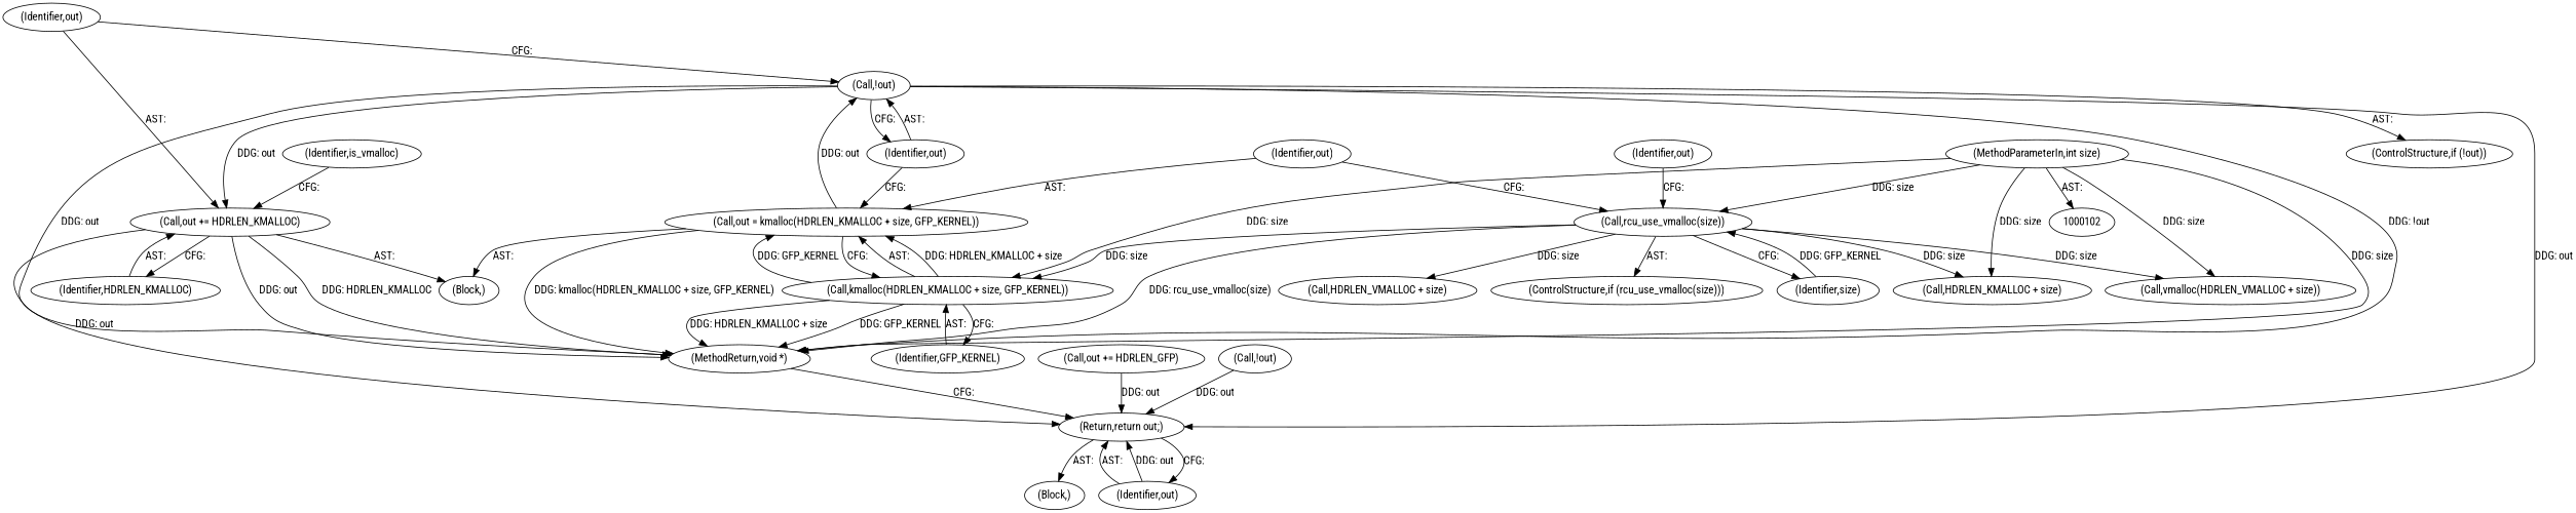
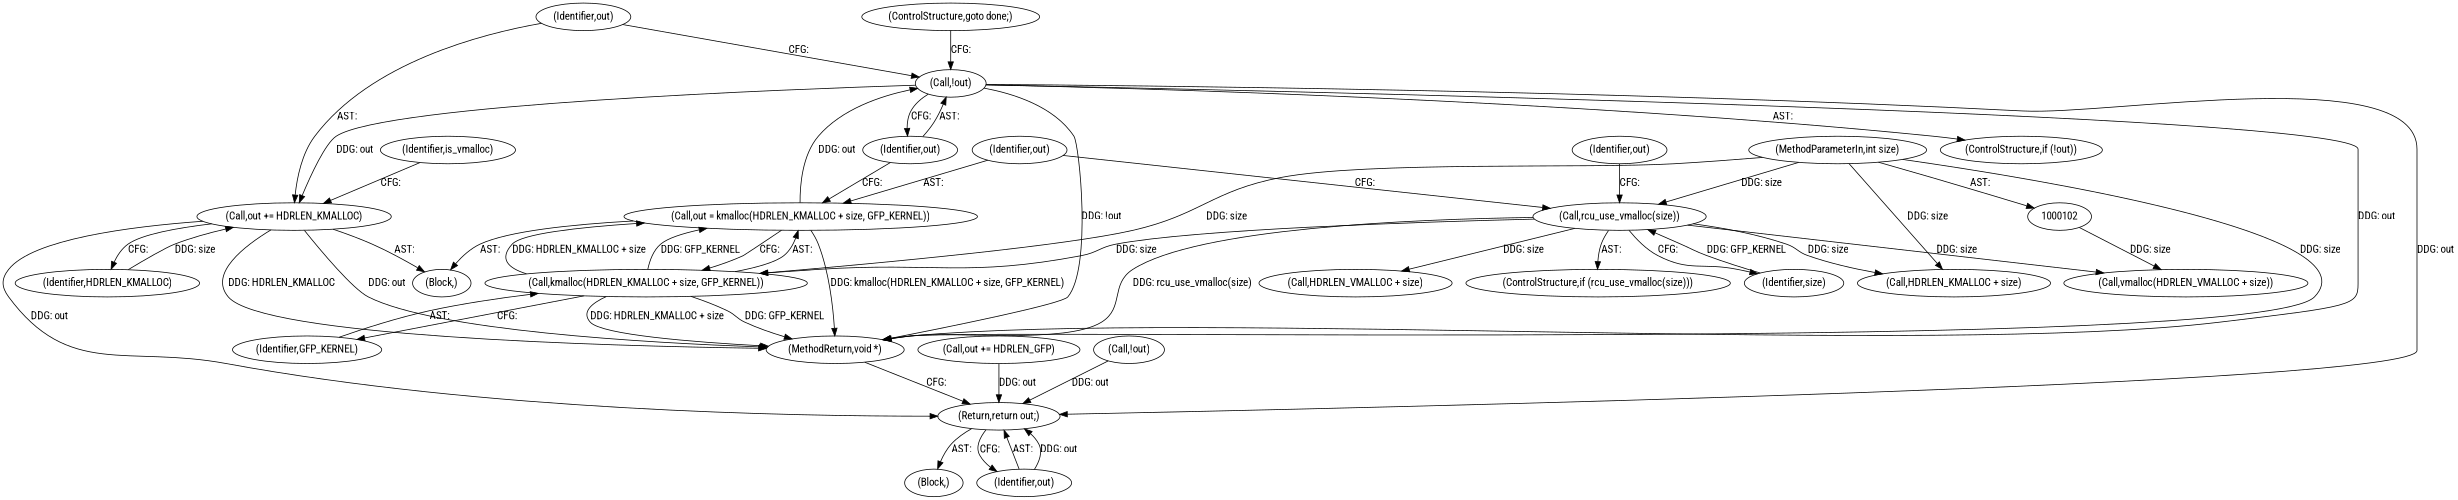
  digraph {
    fontname="Roboto Condensed"
    node [fontname="Roboto Condensed"]
    edge [fontname="Roboto Condensed"]
    n1 [label="(Call,out += HDRLEN_KMALLOC)"]
    n2 [label="(Return,return out;)"]
    n3 [label="(MethodReturn,void *)"]
    n4 [label="(Block,)"]
    n5 [label="(Identifier,HDRLEN_KMALLOC)"]
    n6 [label="(Block,)"]
    n7 [label="(Identifier,out)"]
    n8 [label="(Call,!out)"]
    n9 [label="(Identifier,out)"]
    n10 [label="(ControlStructure,if (!out))"]
    n11 [label="(Call,out = kmalloc(HDRLEN_KMALLOC + size, GFP_KERNEL))"]
    n12 [label="(Call,kmalloc(HDRLEN_KMALLOC + size, GFP_KERNEL))"]
    n13 [label="(Identifier,GFP_KERNEL)"]
    n14 [label="(Call,rcu_use_vmalloc(size))"]
    n15 [label="(Call,HDRLEN_VMALLOC + size)"]
    n16 [label="(ControlStructure,if (rcu_use_vmalloc(size)))"]
    n17 [label="(Call,vmalloc(HDRLEN_VMALLOC + size))"]
    n18 [label="(Call,HDRLEN_KMALLOC + size)"]
    n19 [label="(Identifier,size)"]
    n20 [label="(MethodParameterIn,int size)"]
    1000102
+   n22 [label="(ControlStructure,goto done;)"]
    n23 [label="(Identifier,out)"]
    n24 [label="(Identifier,out)"]
    n25 [label="(Identifier,out)"]
    n26 [label="(Call,out += HDRLEN_GFP)"]
    n27 [label="(Call,!out)"]
    n28 [label="(Identifier,is_vmalloc)"]
    n1 -> n2 [label="DDG: out"]
    n1 -> n3 [label="DDG: out"]
    n1 -> n3 [label="DDG: HDRLEN_KMALLOC"]
    n1 -> n4 [label="AST: "]
    n1 -> n5 [label="CFG: "]
    n2 -> n6 [label="AST: "]
    n2 -> n7 [label="CFG: "]
    n3 -> n2 [label="CFG: "]
-   n5 -> n1 [label="AST: "]
+   n5 -> n1 [label="DDG: size"]
    n7 -> n2 [label="AST: "]
    n7 -> n2 [label="DDG: out"]
    n8 -> n1 [label="DDG: out"]
    n8 -> n2 [label="DDG: out"]
    n8 -> n3 [label="DDG: out"]
    n8 -> n3 [label="DDG: !out"]
    n8 -> n9 [label="CFG: "]
    n8 -> n10 [label="AST: "]
    n9 -> n8 [label="AST: "]
    n9 -> n11 [label="CFG: "]
    n11 -> n3 [label="DDG: kmalloc(HDRLEN_KMALLOC + size, GFP_KERNEL)"]
    n11 -> n4 [label="AST: "]
    n11 -> n8 [label="DDG: out"]
    n11 -> n12 [label="CFG: "]
    n12 -> n3 [label="DDG: GFP_KERNEL"]
    n12 -> n3 [label="DDG: HDRLEN_KMALLOC + size"]
    n12 -> n11 [label="AST: "]
    n12 -> n11 [label="DDG: HDRLEN_KMALLOC + size"]
    n12 -> n11 [label="DDG: GFP_KERNEL"]
    n12 -> n13 [label="CFG: "]
    n13 -> n12 [label="AST: "]
    n14 -> n3 [label="DDG: rcu_use_vmalloc(size)"]
    n14 -> n12 [label="DDG: size"]
    n14 -> n15 [label="DDG: size"]
    n14 -> n16 [label="AST: "]
    n14 -> n17 [label="DDG: size"]
    n14 -> n18 [label="DDG: size"]
    n14 -> n19 [label="CFG: "]
    n19 -> n14 [label="DDG: GFP_KERNEL"]
    n20 -> n3 [label="DDG: size"]
    n20 -> n12 [label="DDG: size"]
    n20 -> n14 [label="DDG: size"]
-   n20 -> n17 [label="DDG: size"]
+   1000102 -> n17 [label="DDG: size"]
    n20 -> n18 [label="DDG: size"]
    n20 -> 1000102 [label="AST: "]
+   n22 -> n8 [label="CFG: "]
    n23 -> n1 [label="AST: "]
    n23 -> n8 [label="CFG: "]
    n24 -> n11 [label="AST: "]
    n24 -> n14 [label="CFG: "]
    n25 -> n14 [label="CFG: "]
    n26 -> n2 [label="DDG: out"]
    n27 -> n2 [label="DDG: out"]
    n28 -> n1 [label="CFG: "]
  }
